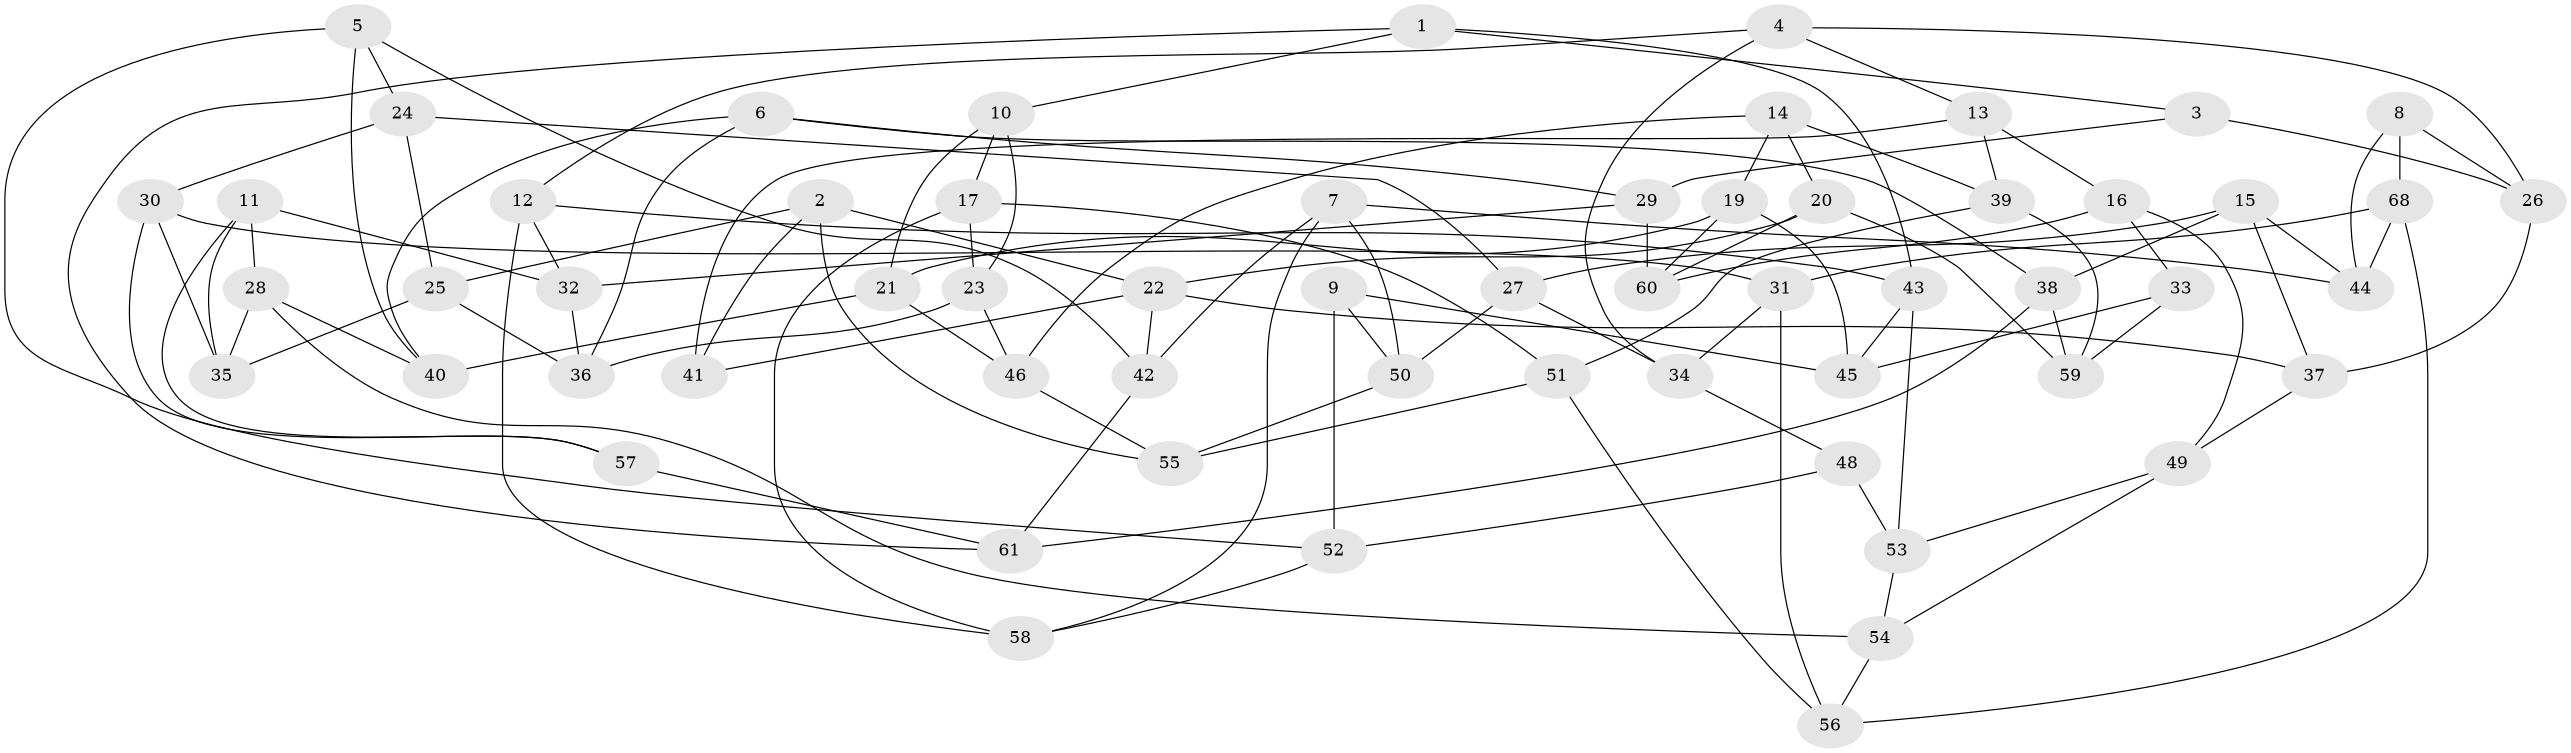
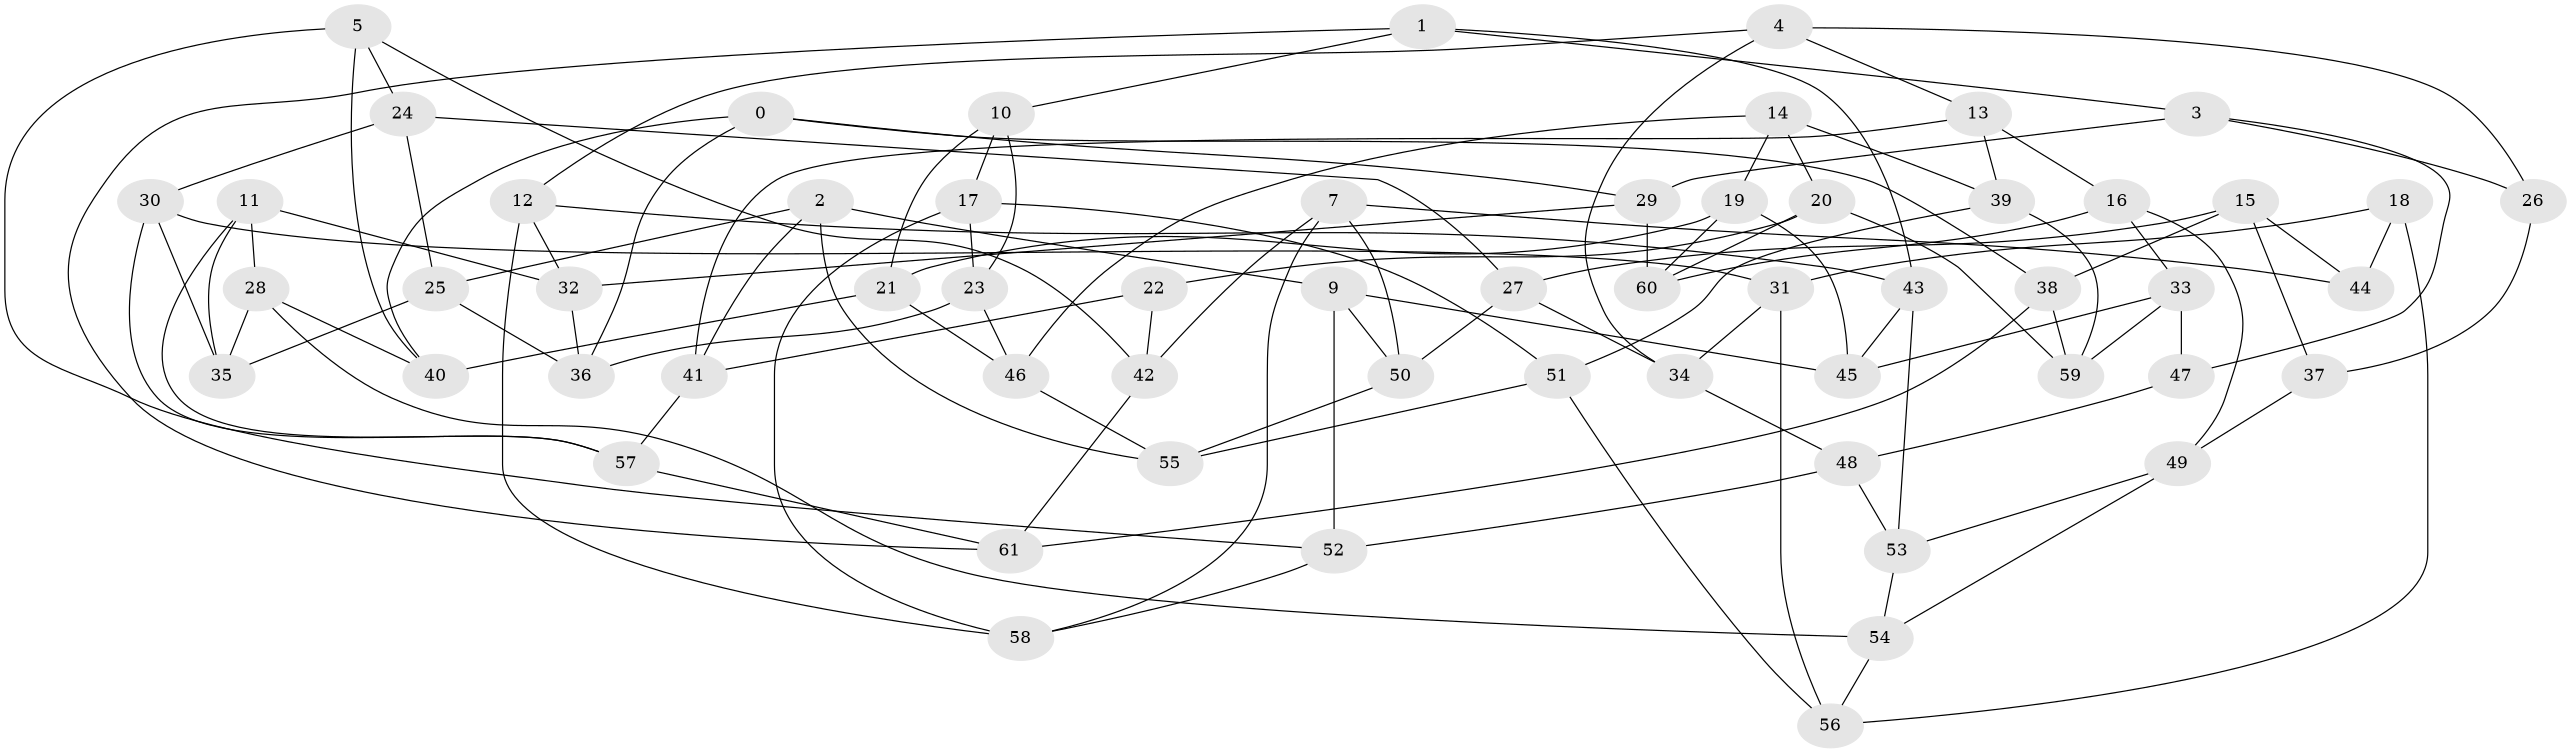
  graph {
    node [color=gray90 style=filled]
    1
    3
    10
    43
    61
    26
    29
+   47
    17
    21
    23
    45
    53
    2
    9
    25
    41
    55
    52
    50
    36
    35
    57
    37
    32
    60
    48
    4
    12
    13
    34
    58
    16
    39
    5
    24
    40
    42
    27
    30
-   6
+   6 [label=0]
    38
    59
    7
    44
-   8
-   18 [label=68]
+   18
    31
    56
    51
    46
    11
    28
    54
    33
    49
    14
    19
    20
    22
    15
    1 -- 3
    1 -- 10
    1 -- 43
    1 -- 61
    3 -- 26
    3 -- 29
+   3 -- 47
    10 -- 17
    10 -- 21
    10 -- 23
    43 -- 45
    43 -- 53
    26 -- 37
    29 -- 32
    29 -- 60
+   47 -- 48
    17 -- 23
    17 -- 58
    17 -- 51
    21 -- 40
    21 -- 46
    23 -- 36
    23 -- 46
    53 -- 54
-   2 -- 22
+   2 -- 9
    2 -- 25
    2 -- 41
    2 -- 55
    9 -- 45
    9 -- 52
    9 -- 50
    25 -- 36
    25 -- 35
+   41 -- 57
    52 -- 58
    50 -- 55
    57 -- 61
    37 -- 49
    32 -- 36
    48 -- 53
    48 -- 52
    4 -- 26
    4 -- 12
    4 -- 13
    4 -- 34
    12 -- 43
    12 -- 32
    12 -- 58
    13 -- 41
    13 -- 16
    13 -- 39
    34 -- 48
    16 -- 60
    16 -- 33
    16 -- 49
    39 -- 59
    39 -- 51
    5 -- 52
    5 -- 24
    5 -- 40
    5 -- 42
    24 -- 25
    24 -- 27
    24 -- 30
    42 -- 61
    27 -- 50
    27 -- 34
    30 -- 35
    30 -- 57
    30 -- 31
    6 -- 29
    6 -- 36
    6 -- 40
    6 -- 38
    38 -- 61
    38 -- 59
    7 -- 50
    7 -- 58
    7 -- 42
    7 -- 44
-   8 -- 26
-   8 -- 44
-   8 -- 18
    18 -- 44
    18 -- 31
    18 -- 56
    31 -- 34
    31 -- 56
    51 -- 55
    51 -- 56
    46 -- 55
    11 -- 35
    11 -- 57
    11 -- 32
    11 -- 28
    28 -- 35
    28 -- 40
    28 -- 54
    54 -- 56
+   33 -- 47
    33 -- 45
    33 -- 59
    49 -- 53
    49 -- 54
    14 -- 39
    14 -- 46
    14 -- 19
    14 -- 20
    19 -- 21
    19 -- 45
    19 -- 60
    20 -- 60
    20 -- 59
    20 -- 22
    22 -- 41
-   22 -- 37
    22 -- 42
    15 -- 37
    15 -- 27
    15 -- 38
    15 -- 44
  }
